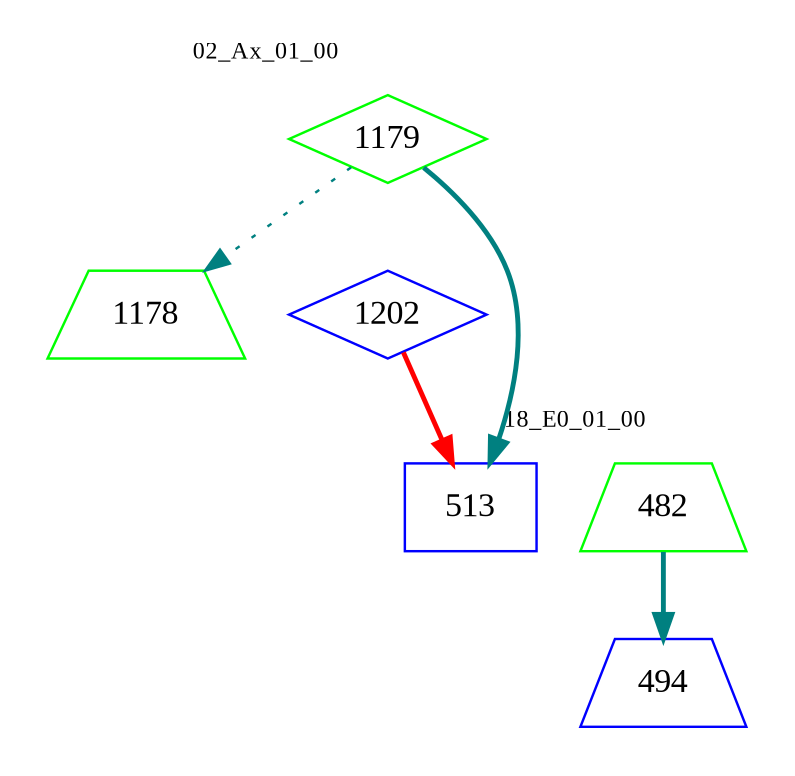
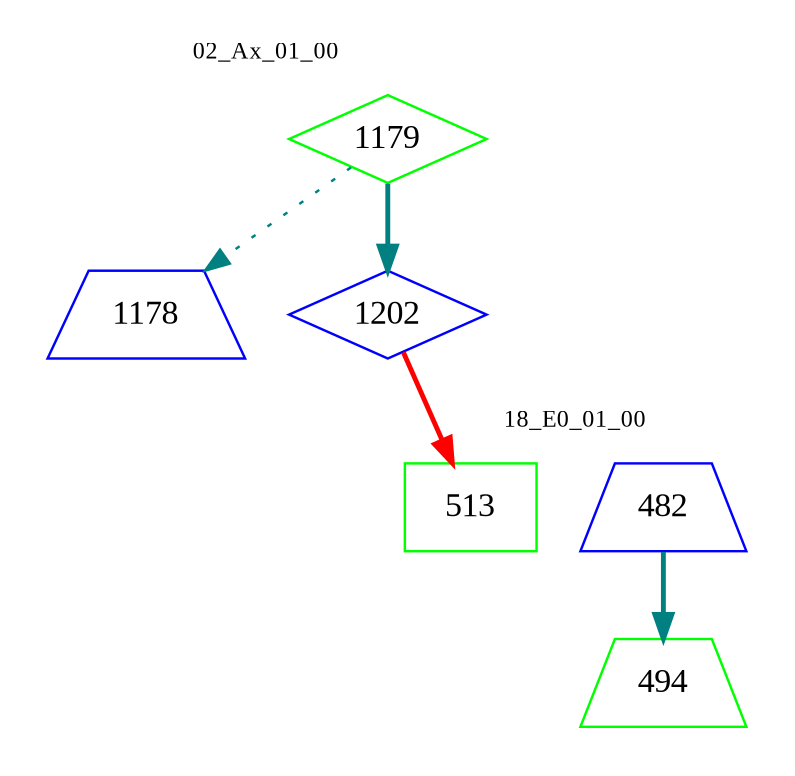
  digraph {
    fontname="Liberation Serif"
    node [color=green fontname="Liberation Serif" shape=trapezium]
    edge [color=teal fontname="Liberation Serif" style=bold]
    n1 [label=1179 shape=diamond]
-   n2 [label=1178]
+   n2 [color=blue label=1178]
    n3 [color=blue label=1202 shape=diamond]
-   n4 [label=482]
-   n5 [color=blue label=494]
-   n6 [color=blue label=513 shape=box]
+   n4 [color=blue label=482]
+   n5 [label=494]
+   n6 [label=513 shape=box]
    subgraph cluster_1 {
      color=white
      fontsize=10
      label="02_Ax_01_00"
      n1
      n2
      n3
    }
    subgraph cluster_2 {
      color=white
      fontsize=10
      label="18_E0_01_00"
      n4
      n5
      n6
    }
    n1 -> n2 [style=dotted]
-   n1 -> n6
+   n1 -> n3
    n3 -> n6 [color=red]
    n4 -> n5
  }
